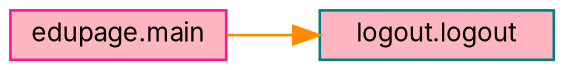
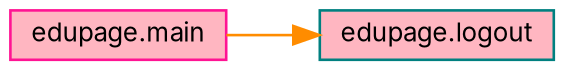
  digraph {
    rankdir=RL
    fontname=Inter
    node [fillcolor=lightpink fontname=Inter fontsize=10 shape=box style=filled]
-   n1 [color=teal fontcolor=black height=0.2 label="logout.logout" width=0.4]
+   n1 [color=teal fontcolor=black height=0.2 label="edupage.logout" width=0.4]
    n2 [color=deeppink height=0.2 label="edupage.main" width=0.4]
    n1 -> n2 [color=darkorange dir=back fontname=Inter fontsize=10 labelfontname=Helvetica labelfontsize=10 style=solid]
  }
